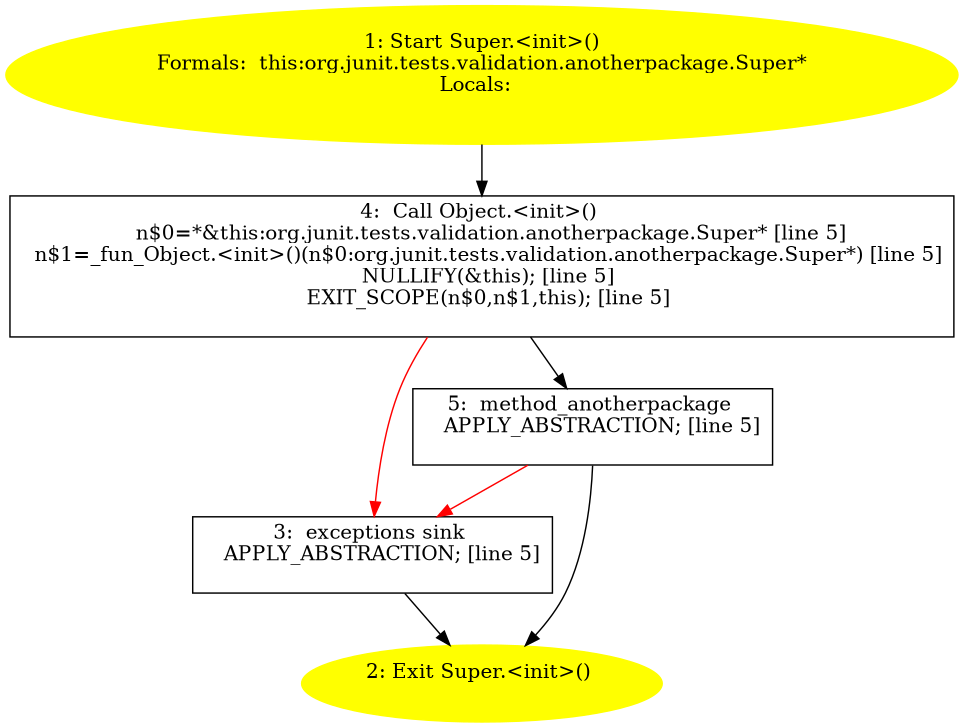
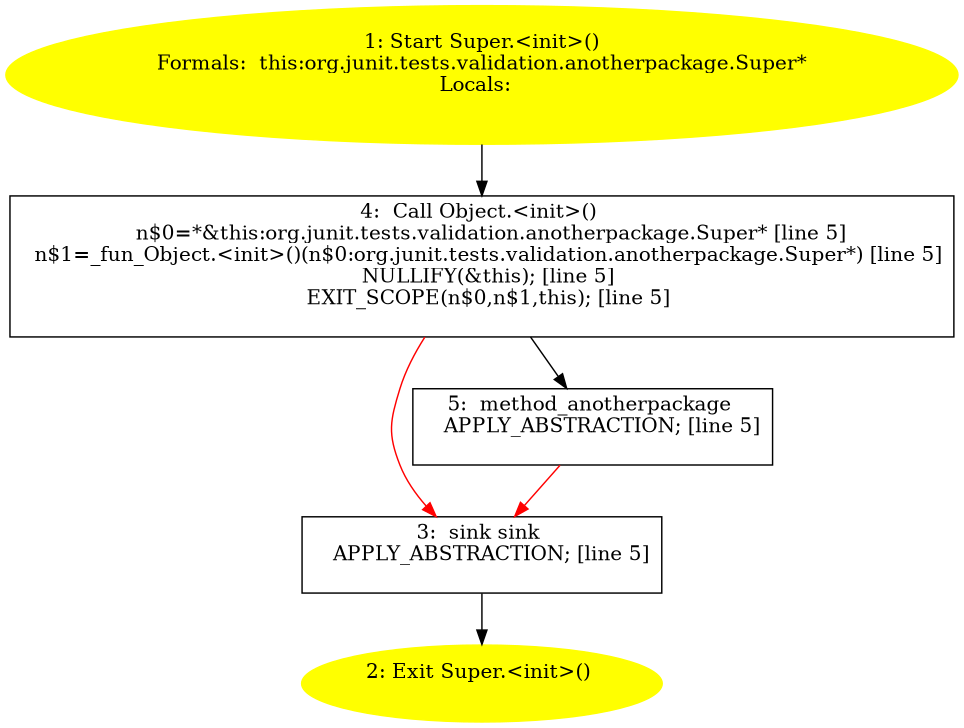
  digraph {
    node [shape=box]
    n1 [color=yellow label="1: Start Super.<init>()\nFormals:  this:org.junit.tests.validation.anotherpackage.Super*\nLocals:  \n  " style=filled shape=""]
    n2 [label="4:  Call Object.<init>() \n   n$0=*&this:org.junit.tests.validation.anotherpackage.Super* [line 5]\n  n$1=_fun_Object.<init>()(n$0:org.junit.tests.validation.anotherpackage.Super*) [line 5]\n  NULLIFY(&this); [line 5]\n  EXIT_SCOPE(n$0,n$1,this); [line 5]\n "]
-   n3 [label="3:  exceptions sink \n   APPLY_ABSTRACTION; [line 5]\n "]
+   n3 [label="3:  sink sink \n   APPLY_ABSTRACTION; [line 5]\n "]
    n4 [label="5:  method_anotherpackage \n   APPLY_ABSTRACTION; [line 5]\n "]
    n5 [color=yellow label="2: Exit Super.<init>() \n  " style=filled shape=""]
    n1 -> n2
    n2 -> n3 [color=red]
    n2 -> n4
    n3 -> n5
    n4 -> n3 [color=red]
-   n4 -> n5
  }
